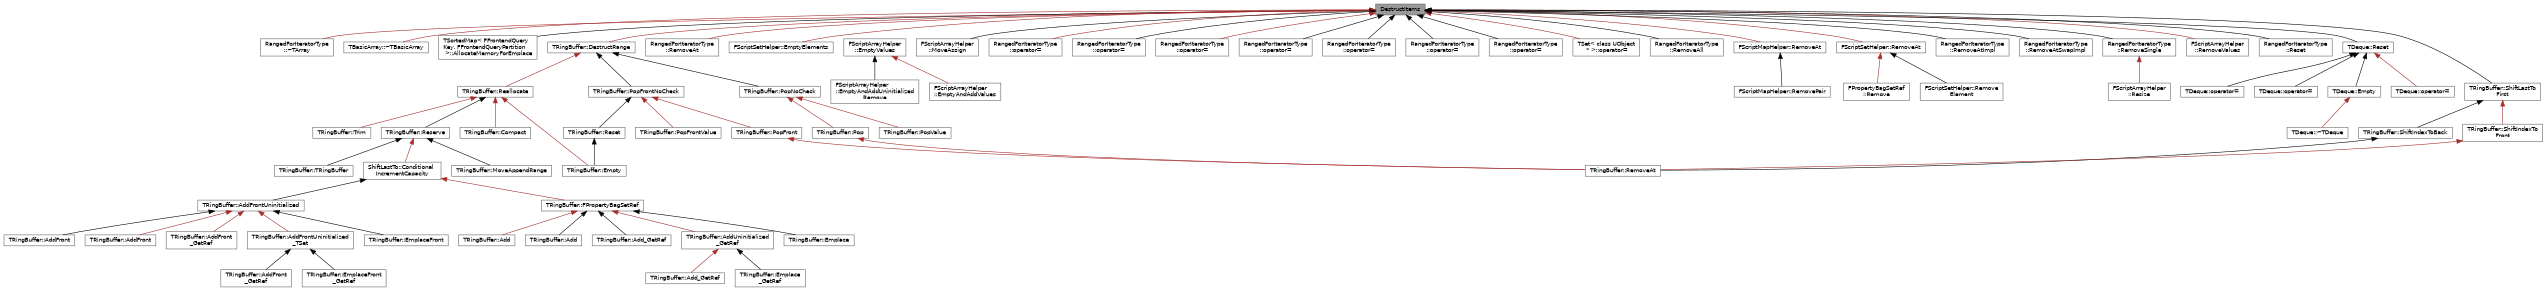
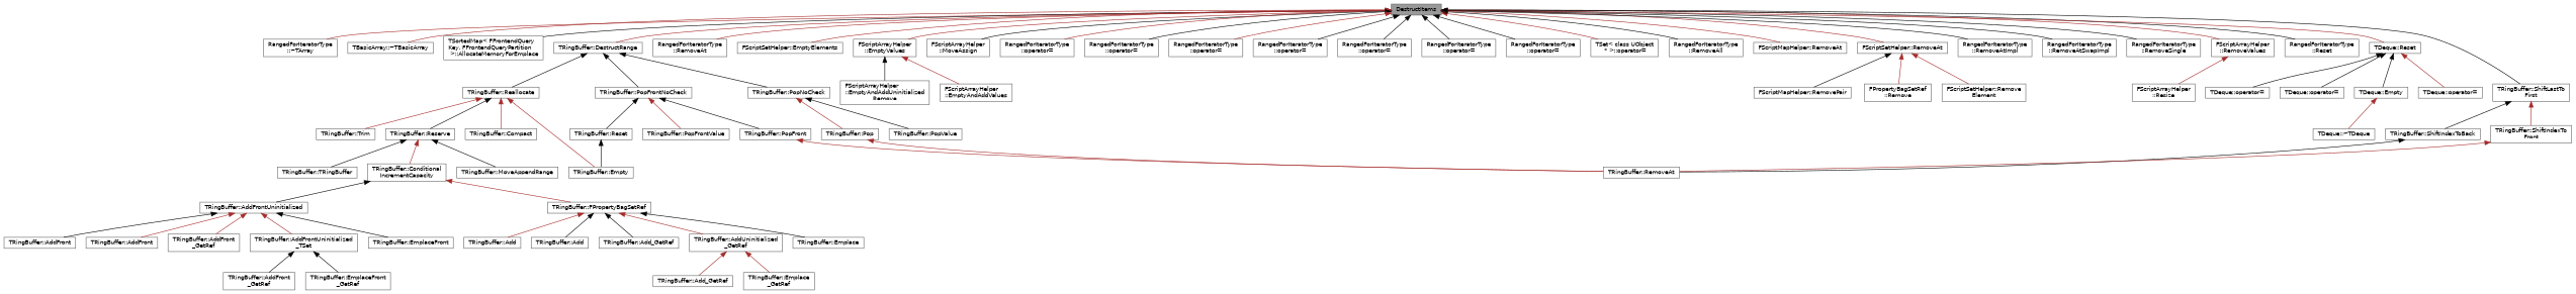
  digraph {
    rankdir=TB
    node [color=grey40 fillcolor=white fontname=Helvetica fontsize=10 shape=box style=filled]
    edge [color=brown dir=back fontname=Helvetica fontsize=10 labelfontname=Helvetica labelfontsize=10 style=solid]
    n1 [color=gray40 fillcolor=grey60 fontcolor=black height=0.2 label=DestructItems width=0.4]
    n2 [height=0.2 label="RangedForIteratorType\l::~TArray" width=0.4]
    n3 [height=0.2 label="TBasicArray::~TBasicArray" width=0.4]
    n4 [height=0.2 label="TSortedMap\< FFrontendQuery\lKey, FFrontendQueryPartition\l \>::AllocateMemoryForEmplace" width=0.4]
    n5 [height=0.2 label="TRingBuffer::DestructRange" width=0.4]
    n6 [height=0.2 label="RangedForIteratorType\l::RemoveAt" width=0.4]
    n7 [height=0.2 label="FScriptSetHelper::EmptyElements" width=0.4]
    n8 [height=0.2 label="FScriptArrayHelper\l::EmptyValues" width=0.4]
    n9 [height=0.2 label="FScriptArrayHelper\l::MoveAssign" width=0.4]
    n10 [height=0.2 label="RangedForIteratorType\l::operator=" width=0.4]
    n11 [height=0.2 label="RangedForIteratorType\l::operator=" width=0.4]
    n12 [height=0.2 label="RangedForIteratorType\l::operator=" width=0.4]
    n13 [height=0.2 label="RangedForIteratorType\l::operator=" width=0.4]
    n14 [height=0.2 label="RangedForIteratorType\l::operator=" width=0.4]
    n15 [height=0.2 label="RangedForIteratorType\l::operator=" width=0.4]
    n16 [height=0.2 label="RangedForIteratorType\l::operator=" width=0.4]
    n17 [height=0.2 label="TSet\< class UObject\l * \>::operator=" width=0.4]
    n18 [height=0.2 label="RangedForIteratorType\l::RemoveAll" width=0.4]
    n19 [height=0.2 label="FScriptMapHelper::RemoveAt" width=0.4]
    n20 [height=0.2 label="FScriptSetHelper::RemoveAt" width=0.4]
    n21 [height=0.2 label="RangedForIteratorType\l::RemoveAtImpl" width=0.4]
    n22 [height=0.2 label="RangedForIteratorType\l::RemoveAtSwapImpl" width=0.4]
    n23 [height=0.2 label="RangedForIteratorType\l::RemoveSingle" width=0.4]
    n24 [height=0.2 label="FScriptArrayHelper\l::RemoveValues" width=0.4]
    n25 [height=0.2 label="RangedForIteratorType\l::Reset" width=0.4]
    n26 [height=0.2 label="TDeque::Reset" width=0.4]
    n27 [height=0.2 label="TRingBuffer::ShiftLastTo\lFirst" width=0.4]
    n28 [height=0.2 label="TRingBuffer::PopFrontNoCheck" width=0.4]
    n29 [height=0.2 label="TRingBuffer::PopNoCheck" width=0.4]
    n30 [height=0.2 label="TRingBuffer::Reallocate" width=0.4]
    n31 [height=0.2 label="FScriptArrayHelper\l::EmptyAndAddUninitialized\lRemove" width=0.4]
    n32 [height=0.2 label="FScriptArrayHelper\l::EmptyAndAddValues" width=0.4]
    n33 [height=0.2 label="FScriptMapHelper::RemovePair" width=0.4]
    n34 [height=0.2 label="FPropertyBagSetRef\l::Remove" width=0.4]
    n35 [height=0.2 label="FScriptSetHelper::Remove\lElement" width=0.4]
    n36 [height=0.2 label="FScriptArrayHelper\l::Resize" width=0.4]
    n37 [height=0.2 label="TDeque::Empty" width=0.4]
    n38 [height=0.2 label="TDeque::operator=" width=0.4]
    n39 [height=0.2 label="TDeque::operator=" width=0.4]
    n40 [height=0.2 label="TDeque::operator=" width=0.4]
    n41 [height=0.2 label="TRingBuffer::ShiftIndexToBack" width=0.4]
    n42 [height=0.2 label="TRingBuffer::ShiftIndexTo\lFront" width=0.4]
    n43 [height=0.2 label="TRingBuffer::PopFront" width=0.4]
    n44 [height=0.2 label="TRingBuffer::PopFrontValue" width=0.4]
    n45 [height=0.2 label="TRingBuffer::Reset" width=0.4]
    n46 [height=0.2 label="TRingBuffer::Pop" width=0.4]
    n47 [height=0.2 label="TRingBuffer::PopValue" width=0.4]
    n48 [height=0.2 label="TRingBuffer::Empty" width=0.4]
    n49 [height=0.2 label="TRingBuffer::Compact" width=0.4]
    n50 [height=0.2 label="TRingBuffer::Reserve" width=0.4]
    n51 [height=0.2 label="TRingBuffer::Trim" width=0.4]
    n52 [height=0.2 label="TRingBuffer::RemoveAt" width=0.4]
    n53 [height=0.2 label="TRingBuffer::TRingBuffer" width=0.4]
-   n54 [height=0.2 label="ShiftLastTo::Conditional\lIncrementCapacity" width=0.4]
+   n54 [height=0.2 label="TRingBuffer::Conditional\lIncrementCapacity" width=0.4]
    n55 [height=0.2 label="TRingBuffer::MoveAppendRange" width=0.4]
    n56 [height=0.2 label="TRingBuffer::AddFrontUninitialized" width=0.4]
    n57 [height=0.2 label="TRingBuffer::FPropertyBagSetRef" width=0.4]
    n58 [height=0.2 label="TRingBuffer::AddFront" width=0.4]
    n59 [height=0.2 label="TRingBuffer::AddFront" width=0.4]
    n60 [height=0.2 label="TRingBuffer::AddFront\l_GetRef" width=0.4]
    n61 [height=0.2 label="TRingBuffer::AddFrontUninitialized\l_TSet" width=0.4]
    n62 [height=0.2 label="TRingBuffer::EmplaceFront" width=0.4]
    n63 [height=0.2 label="TRingBuffer::Add" width=0.4]
    n64 [height=0.2 label="TRingBuffer::Add" width=0.4]
    n65 [height=0.2 label="TRingBuffer::Add_GetRef" width=0.4]
    n66 [height=0.2 label="TRingBuffer::AddUninitialized\l_GetRef" width=0.4]
    n67 [height=0.2 label="TRingBuffer::Emplace" width=0.4]
    n68 [height=0.2 label="TRingBuffer::AddFront\l_GetRef" width=0.4]
    n69 [height=0.2 label="TRingBuffer::EmplaceFront\l_GetRef" width=0.4]
    n70 [height=0.2 label="TRingBuffer::Add_GetRef" width=0.4]
    n71 [height=0.2 label="TRingBuffer::Emplace\l_GetRef" width=0.4]
    n72 [height=0.2 label="TDeque::~TDeque" width=0.4]
    n1 -> n2
    n1 -> n3
    n1 -> n4 [color=black]
    n1 -> n5
    n1 -> n6
    n1 -> n7
+   n1 -> n8
    n1 -> n9 [color=black]
    n1 -> n10
    n1 -> n11 [color=black]
    n1 -> n12
    n1 -> n13 [color=black]
    n1 -> n14 [color=black]
    n1 -> n15 [color=black]
    n1 -> n16 [color=black]
    n1 -> n17
    n1 -> n18 [color=black]
    n1 -> n19
    n1 -> n20
    n1 -> n21 [color=black]
    n1 -> n22 [color=black]
    n1 -> n23 [color=black]
    n1 -> n24
    n1 -> n25 [color=black]
-   n1 -> n26 [color=black]
+   n1 -> n26
    n1 -> n27 [color=black]
    n5 -> n28 [color=black]
    n5 -> n29 [color=black]
-   n5 -> n30
+   n5 -> n30 [color=black]
    n8 -> n31 [color=black]
    n8 -> n32
-   n19 -> n33 [color=black]
+   n20 -> n33 [color=black]
    n20 -> n34
-   n20 -> n35 [color=black]
-   n23 -> n36
+   n20 -> n35
+   n24 -> n36
    n26 -> n37 [color=black]
    n26 -> n38
    n26 -> n39 [color=black]
    n26 -> n40 [color=black]
    n27 -> n41 [color=black]
    n27 -> n42
-   n28 -> n43
+   n28 -> n43 [color=black]
    n28 -> n44
    n28 -> n45 [color=black]
    n29 -> n46
-   n29 -> n47
+   n29 -> n47 [color=black]
    n30 -> n48
    n30 -> n49
    n30 -> n50 [color=black]
    n30 -> n51
    n37 -> n72
    n41 -> n52 [color=black]
    n42 -> n52
    n43 -> n52
    n45 -> n48 [color=black]
    n46 -> n52
    n50 -> n53 [color=black]
    n50 -> n54
    n50 -> n55 [color=black]
    n54 -> n56 [color=black]
    n54 -> n57
    n56 -> n58 [color=black]
    n56 -> n59
    n56 -> n60
    n56 -> n61
    n56 -> n62 [color=black]
    n57 -> n63
    n57 -> n64 [color=black]
    n57 -> n65 [color=black]
    n57 -> n66
    n57 -> n67 [color=black]
    n61 -> n68 [color=black]
    n61 -> n69 [color=black]
    n66 -> n70
-   n66 -> n71 [color=black]
+   n66 -> n71
  }
